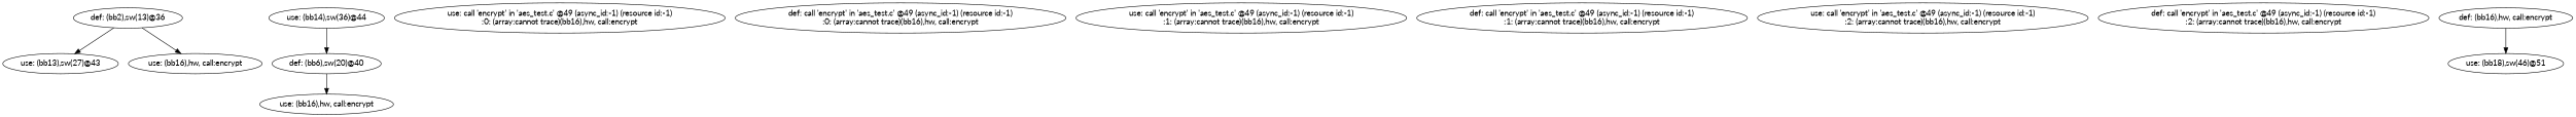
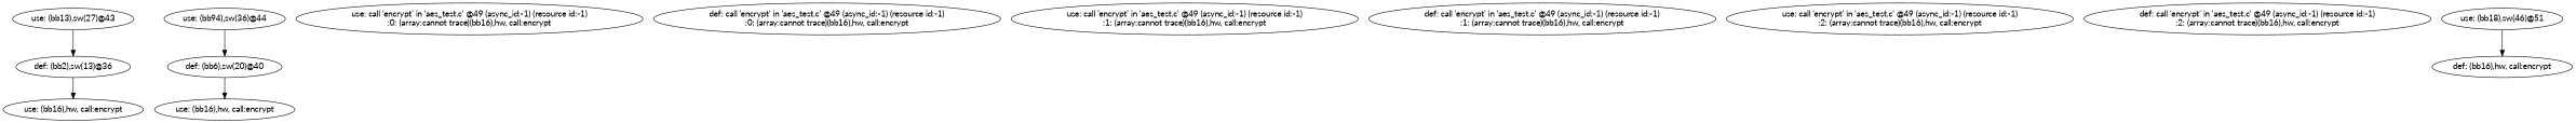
  digraph {
    fontname=Lato
    node [fontname=Lato]
    edge [fontname=Lato]
    n1 [label="def: (bb2),sw(13)@36"]
    n2 [label="use: (bb13),sw(27)@43"]
    n3 [label="use: (bb16),hw, call:encrypt"]
    n4 [label="def: (bb6),sw(20)@40"]
    n5 [label="use: (bb16),hw, call:encrypt"]
-   n6 [label="use: (bb14),sw(36)@44"]
+   n6 [label="use: (bb94),sw(36)@44"]
    n7 [label="use: call 'encrypt' in 'aes_test.c' @49 (async_id:-1) (resource id:-1)\n:0: (array:cannot trace)(bb16),hw, call:encrypt"]
    n8 [label="def: call 'encrypt' in 'aes_test.c' @49 (async_id:-1) (resource id:-1)\n:0: (array:cannot trace)(bb16),hw, call:encrypt"]
    n9 [label="use: call 'encrypt' in 'aes_test.c' @49 (async_id:-1) (resource id:-1)\n:1: (array:cannot trace)(bb16),hw, call:encrypt"]
    n10 [label="def: call 'encrypt' in 'aes_test.c' @49 (async_id:-1) (resource id:-1)\n:1: (array:cannot trace)(bb16),hw, call:encrypt"]
    n11 [label="use: call 'encrypt' in 'aes_test.c' @49 (async_id:-1) (resource id:-1)\n:2: (array:cannot trace)(bb16),hw, call:encrypt"]
    n12 [label="def: call 'encrypt' in 'aes_test.c' @49 (async_id:-1) (resource id:-1)\n:2: (array:cannot trace)(bb16),hw, call:encrypt"]
    n13 [label="def: (bb16),hw, call:encrypt"]
    n14 [label="use: (bb18),sw(46)@51"]
-   n1 -> n2
+   n2 -> n1
    n1 -> n3
    n4 -> n5
    n6 -> n4
-   n13 -> n14
+   n14 -> n13
  }
